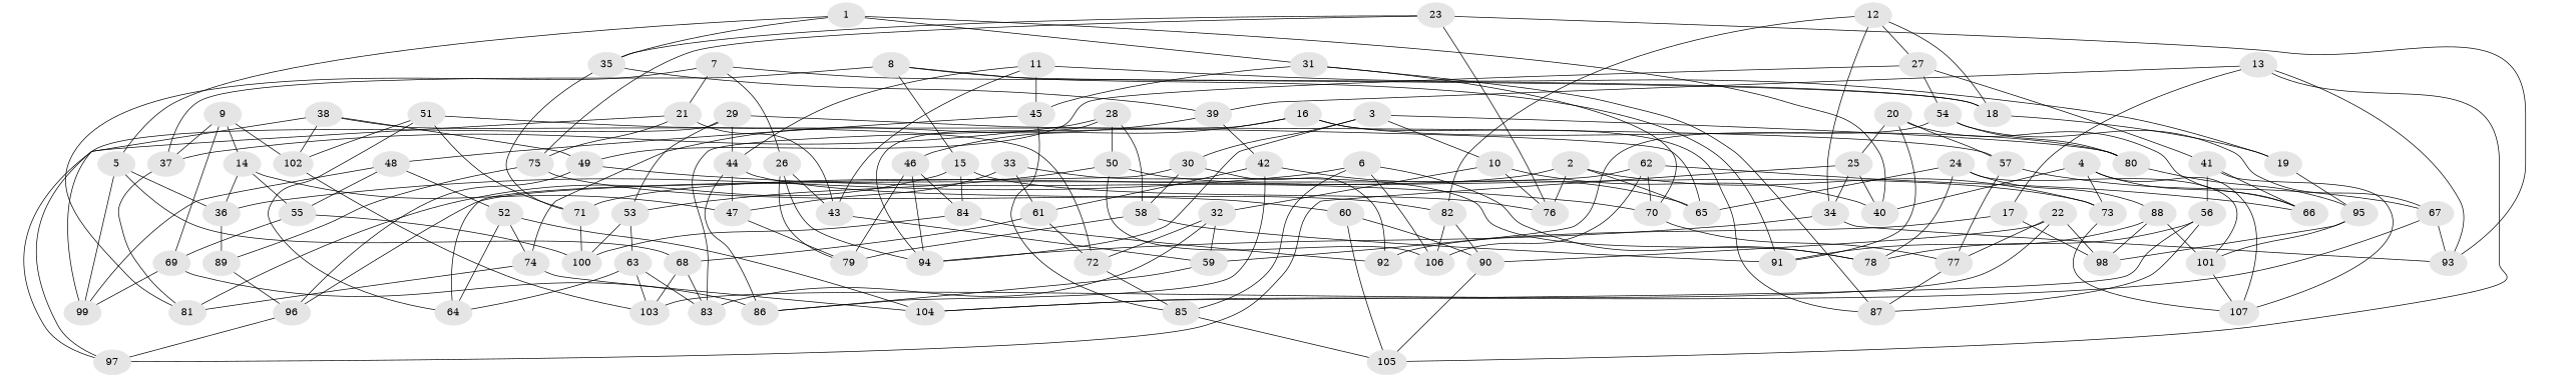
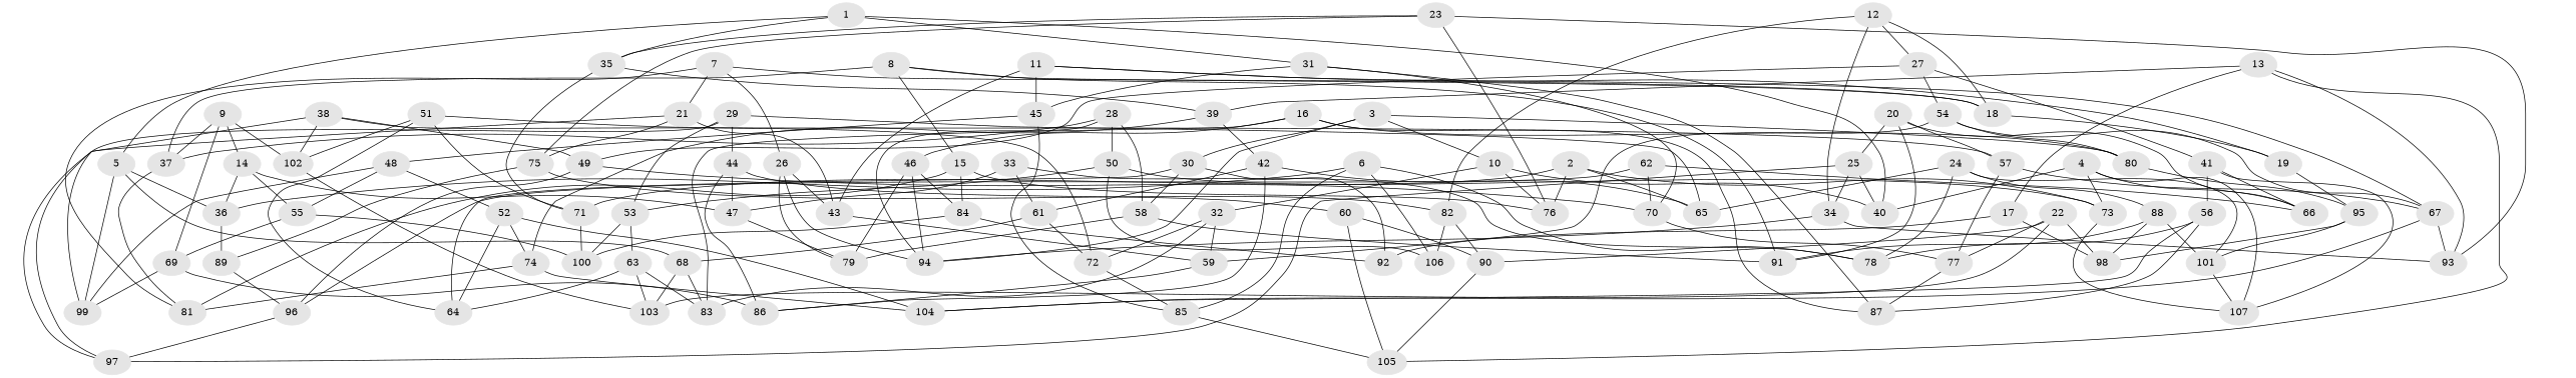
  graph {
    node [color=gray90 style=filled]
    1
    5
    31
    35
    40
    36
    68
    99
    45
    87
    70
    71
    39
    2
    65
    73
    76
    100
    107
    3
    10
    30
    80
    94
    32
    92
    58
    64
    95
    4
    66
    89
    83
    103
    6
    78
    85
    106
    105
    7
    18
    21
    26
    81
    19
    43
    75
    97
    79
    8
    15
    37
    91
    84
    9
    14
    69
    102
    47
    55
    86
    59
    72
    11
    44
    60
    48
    12
    27
    34
    82
    41
    49
    54
    93
    90
    13
    17
    98
    42
    74
    16
    46
    96
    101
    20
    25
    57
    77
    67
    22
    23
    24
    88
    56
    28
    50
    53
    29
    63
    33
    61
    38
    104
    52
    51
    62
    1 -- 5
    1 -- 31
    1 -- 35
    1 -- 40
    5 -- 36
    5 -- 68
    5 -- 99
    31 -- 45
    31 -- 87
    31 -- 70
    35 -- 71
    35 -- 39
    36 -- 89
    68 -- 83
    68 -- 103
    45 -- 85
    45 -- 48
    70 -- 77
    71 -- 100
    39 -- 42
    39 -- 74
    2 -- 71
    2 -- 65
    2 -- 73
    2 -- 76
    73 -- 107
    3 -- 10
    3 -- 30
    3 -- 80
    3 -- 94
    10 -- 40
    10 -- 76
    10 -- 32
    30 -- 92
    30 -- 58
    30 -- 64
    80 -- 95
    32 -- 83
    32 -- 59
    32 -- 72
    58 -- 79
    58 -- 91
    95 -- 98
    95 -- 101
    4 -- 40
    4 -- 73
    4 -- 107
    4 -- 66
    89 -- 96
    6 -- 36
    6 -- 78
    6 -- 85
    6 -- 106
    85 -- 105
    7 -- 18
    7 -- 21
    7 -- 26
    7 -- 81
    18 -- 19
    21 -- 43
    21 -- 75
    21 -- 97
    26 -- 94
    26 -- 43
    26 -- 79
    19 -- 95
    43 -- 59
    75 -- 89
    75 -- 82
    8 -- 18
    8 -- 15
    8 -- 37
    8 -- 91
    15 -- 76
    15 -- 81
    15 -- 84
    37 -- 81
    84 -- 100
    84 -- 92
    9 -- 37
    9 -- 14
    9 -- 69
    9 -- 102
    14 -- 36
    14 -- 47
    14 -- 55
    69 -- 99
    69 -- 86
    102 -- 103
    47 -- 79
    55 -- 100
    55 -- 69
    59 -- 86
    72 -- 85
    11 -- 45
    11 -- 19
    11 -- 43
-   11 -- 44
+   11 -- 67
    44 -- 47
    44 -- 86
    44 -- 60
    60 -- 105
    60 -- 90
    48 -- 99
    48 -- 55
    48 -- 52
    12 -- 18
    12 -- 27
    12 -- 34
    12 -- 82
    27 -- 41
    27 -- 49
    27 -- 54
    34 -- 94
    34 -- 93
    82 -- 106
    82 -- 90
    41 -- 107
    41 -- 66
    41 -- 56
    49 -- 70
    49 -- 96
    54 -- 80
    54 -- 59
    54 -- 67
    90 -- 105
    13 -- 39
    13 -- 105
    13 -- 93
    13 -- 17
    17 -- 92
    17 -- 98
    42 -- 65
    42 -- 86
    42 -- 61
    74 -- 81
    74 -- 104
    16 -- 87
    16 -- 80
    16 -- 83
    16 -- 46
    46 -- 94
    46 -- 79
    46 -- 84
    96 -- 97
    101 -- 107
    20 -- 66
    20 -- 91
    20 -- 25
    20 -- 57
    25 -- 40
    25 -- 97
    25 -- 34
    57 -- 77
    57 -- 67
    77 -- 87
    67 -- 93
    67 -- 104
    22 -- 103
    22 -- 90
    22 -- 98
    22 -- 77
    23 -- 35
    23 -- 76
    23 -- 75
    23 -- 93
    24 -- 65
    24 -- 78
    24 -- 101
    24 -- 88
    88 -- 91
    88 -- 98
    88 -- 101
    56 -- 87
    56 -- 78
    56 -- 104
    28 -- 94
    28 -- 58
    28 -- 37
    28 -- 50
    50 -- 73
    50 -- 106
    50 -- 53
    53 -- 100
    53 -- 63
    29 -- 65
    29 -- 97
    29 -- 44
    29 -- 53
    63 -- 64
    63 -- 83
    63 -- 103
    33 -- 78
    33 -- 47
    33 -- 61
    61 -- 68
    61 -- 72
    38 -- 99
    38 -- 102
    38 -- 72
    38 -- 49
    52 -- 64
    52 -- 74
    52 -- 104
    51 -- 71
    51 -- 64
    51 -- 102
    51 -- 57
    62 -- 70
    62 -- 66
-   62 -- 106
    62 -- 96
  }
